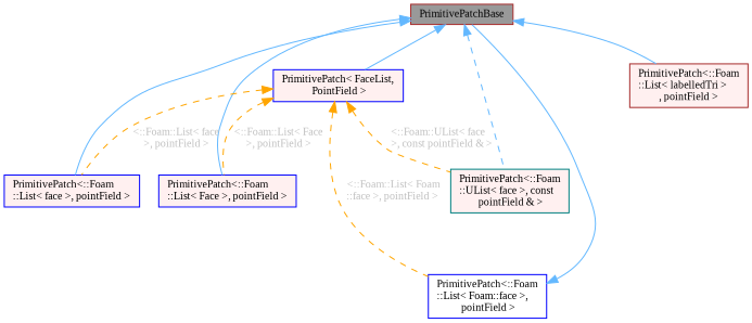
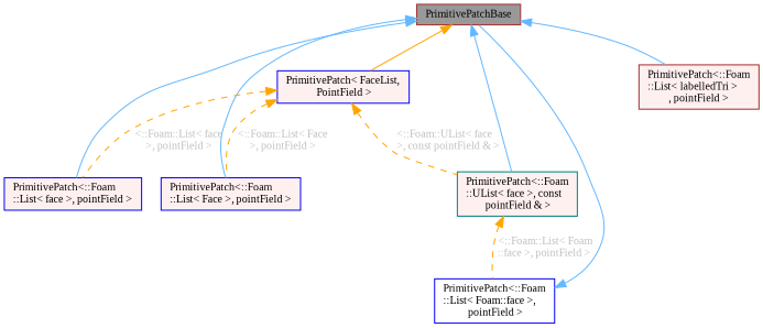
  digraph {
    fontname="Liberation Serif"
    rankdir=TB
    node [color=blue fillcolor="#FFF0F0" fontname="Liberation Serif" fontsize=10 shape=box style=filled]
    edge [color=steelblue1 dir=back fontname="Liberation Serif" fontsize=10 labelfontname=Helvetica labelfontsize=10 style=solid]
    n1 [color=brown fillcolor=grey60 fontcolor=black height=0.2 label=PrimitivePatchBase width=0.4]
    n2 [height=0.2 label="PrimitivePatch\<::Foam\l::List\< Face \>, pointField \>" width=0.4]
    n3 [height=0.2 label="PrimitivePatch\<::Foam\l::List\< face \>, pointField \>" width=0.4]
    n4 [color=teal height=0.2 label="PrimitivePatch\<::Foam\l::UList\< face \>, const\l pointField & \>" width=0.4]
    n5 [color=brown height=0.2 label="PrimitivePatch\<::Foam\l::List\< labelledTri \>\l, pointField \>" width=0.4]
    n6 [height=0.2 label="PrimitivePatch\< FaceList,\l PointField \>" width=0.4]
    n7 [fillcolor=white height=0.2 label="PrimitivePatch\<::Foam\l::List\< Foam::face \>,\l pointField \>" width=0.4]
    n1 -> n2
    n1 -> n3
-   n1 -> n4 [style=dashed]
+   n1 -> n4
    n1 -> n5
-   n1 -> n6
+   n1 -> n6 [color=orange]
    n6 -> n2 [color=orange fontcolor=grey label=" \<::Foam::List\< Face\l \>, pointField \>" style=dashed]
    n6 -> n3 [color=orange fontcolor=grey label=" \<::Foam::List\< face\l \>, pointField \>" style=dashed]
    n6 -> n4 [color=orange fontcolor=grey label=" \<::Foam::UList\< face\l \>, const pointField & \>" style=dashed]
-   n6 -> n7 [color=orange fontcolor=grey label=" \<::Foam::List\< Foam\l::face \>, pointField \>" style=dashed]
+   n4 -> n7 [color=orange fontcolor=grey label=" \<::Foam::List\< Foam\l::face \>, pointField \>" style=dashed]
    n7 -> n1
  }
